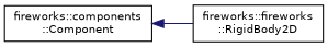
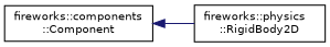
  digraph {
    rankdir=LR
    node [color=black fillcolor=white fontname=Helvetica fontsize=10 shape=record style=filled]
    n1 [height=0.2 label="fireworks::components\l::Component" width=0.4]
-   n2 [height=0.2 label="fireworks::fireworks\l::RigidBody2D" width=0.4]
+   n2 [height=0.2 label="fireworks::physics\l::RigidBody2D" width=0.4]
    n1 -> n2 [color=midnightblue dir=back fontname=Helvetica fontsize=10 labelfontname=Helvetica labelfontsize=10 style=solid]
  }
